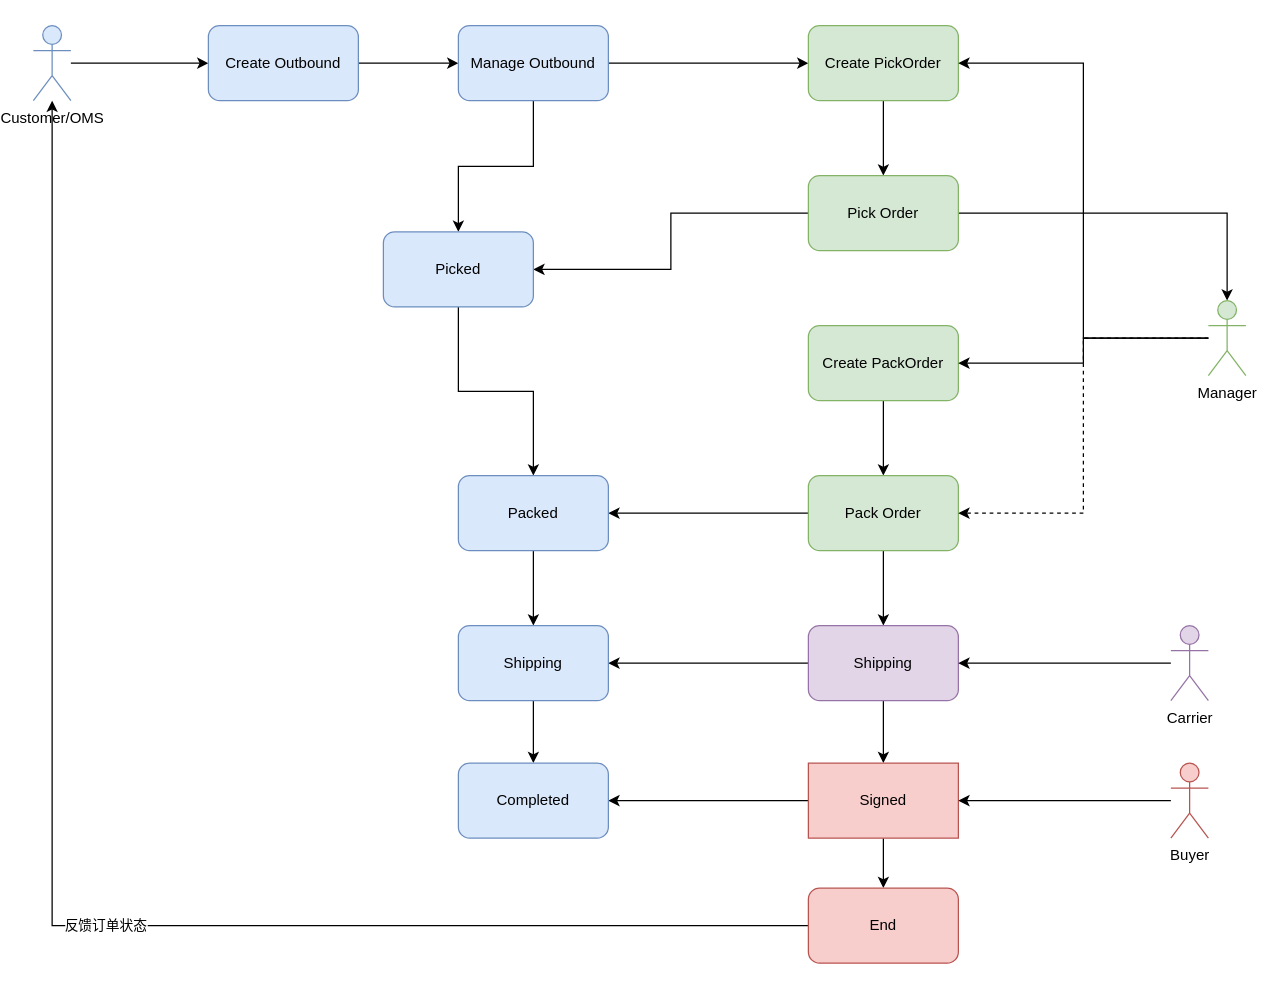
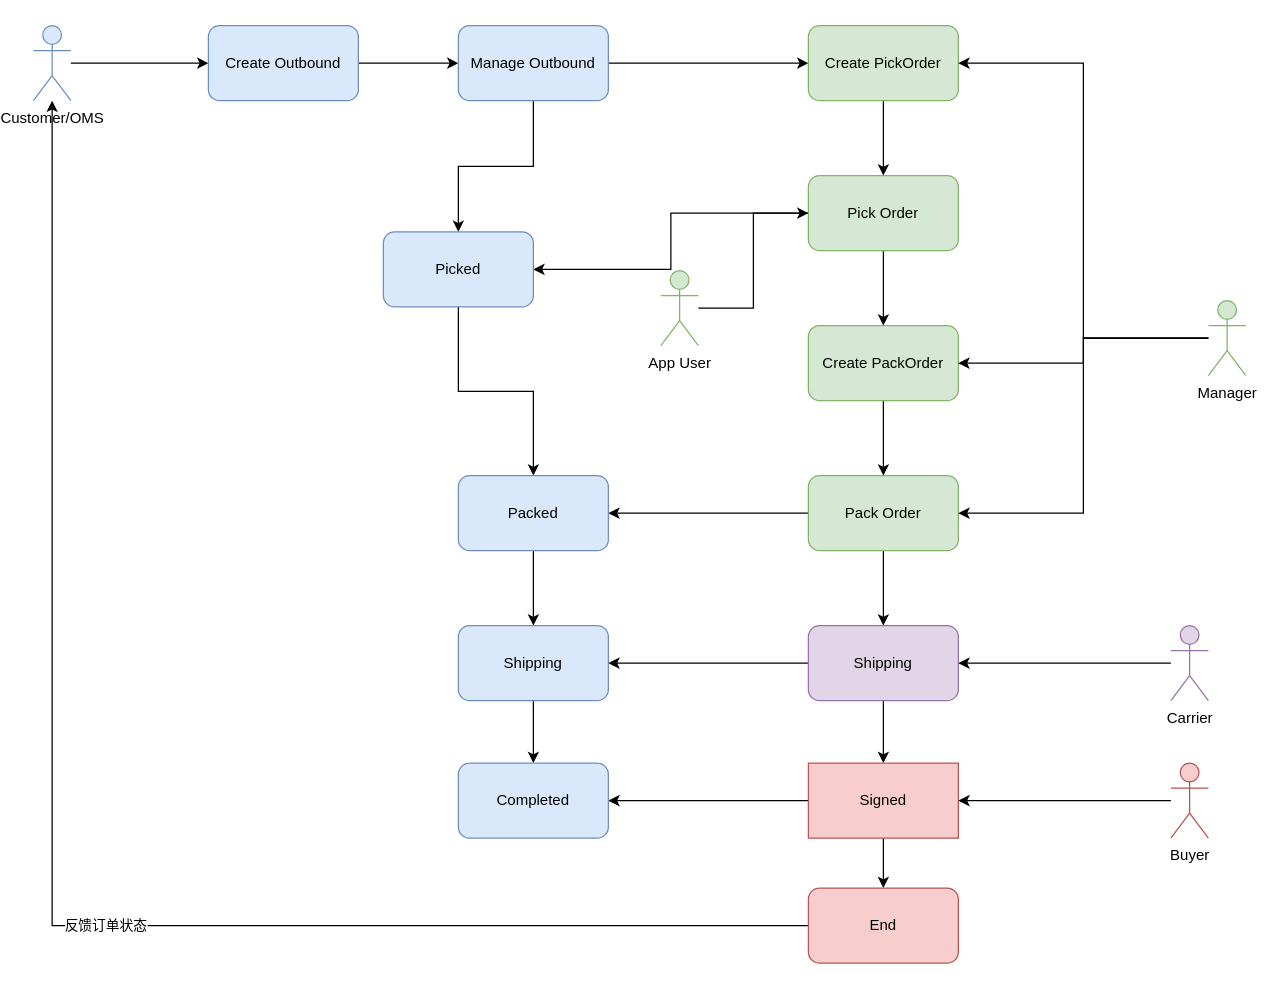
  <mxCell id="0" />
  <mxCell id="1" parent="0" />
  <mxCell id="2" style="edgeStyle=orthogonalEdgeStyle;rounded=0;orthogonalLoop=1;jettySize=auto;html=1;entryX=0;entryY=0.5;entryDx=0;entryDy=0;" edge="1" parent="1" source="3" target="5"><mxGeometry relative="1" as="geometry" /></mxCell>
  <mxCell id="3" value="Customer/OMS" style="shape=umlActor;verticalLabelPosition=bottom;verticalAlign=top;html=1;outlineConnect=0;fillColor=#dae8fc;strokeColor=#6c8ebf;" vertex="1" parent="1"><mxGeometry x="20" y="20" width="30" height="60" as="geometry" /></mxCell>
  <mxCell id="4" style="edgeStyle=orthogonalEdgeStyle;rounded=0;orthogonalLoop=1;jettySize=auto;html=1;" edge="1" parent="1" source="5" target="8"><mxGeometry relative="1" as="geometry" /></mxCell>
  <mxCell id="5" value="Create Outbound" style="rounded=1;whiteSpace=wrap;html=1;fillColor=#dae8fc;strokeColor=#6c8ebf;" vertex="1" parent="1"><mxGeometry x="160" y="20" width="120" height="60" as="geometry" /></mxCell>
  <mxCell id="6" style="edgeStyle=orthogonalEdgeStyle;rounded=0;orthogonalLoop=1;jettySize=auto;html=1;entryX=0;entryY=0.5;entryDx=0;entryDy=0;" edge="1" parent="1" source="8" target="10"><mxGeometry relative="1" as="geometry" /></mxCell>
  <mxCell id="7" style="edgeStyle=orthogonalEdgeStyle;rounded=0;orthogonalLoop=1;jettySize=auto;html=1;entryX=0.5;entryY=0;entryDx=0;entryDy=0;" edge="1" parent="1" source="8" target="39"><mxGeometry relative="1" as="geometry" /></mxCell>
  <mxCell id="8" value="Manage Outbound" style="rounded=1;whiteSpace=wrap;html=1;fillColor=#dae8fc;strokeColor=#6c8ebf;" vertex="1" parent="1"><mxGeometry x="360" y="20" width="120" height="60" as="geometry" /></mxCell>
  <mxCell id="9" style="edgeStyle=orthogonalEdgeStyle;rounded=0;orthogonalLoop=1;jettySize=auto;html=1;exitX=0.5;exitY=1;exitDx=0;exitDy=0;" edge="1" parent="1" source="10" target="13"><mxGeometry relative="1" as="geometry" /></mxCell>
  <mxCell id="10" value="Create PickOrder" style="rounded=1;whiteSpace=wrap;html=1;fillColor=#d5e8d4;strokeColor=#82b366;" vertex="1" parent="1"><mxGeometry x="640" y="20" width="120" height="60" as="geometry" /></mxCell>
- <mxCell id="11" style="edgeStyle=orthogonalEdgeStyle;rounded=0;orthogonalLoop=1;jettySize=auto;html=1;" edge="1" parent="1" source="13" target="33"><mxGeometry relative="1" as="geometry" /></mxCell>
+ <mxCell id="11" style="edgeStyle=orthogonalEdgeStyle;rounded=0;orthogonalLoop=1;jettySize=auto;html=1;entryX=0.5;entryY=0;entryDx=0;entryDy=0;" edge="1" parent="1" source="13" target="15"><mxGeometry relative="1" as="geometry" /></mxCell>
  <mxCell id="12" style="edgeStyle=orthogonalEdgeStyle;rounded=0;orthogonalLoop=1;jettySize=auto;html=1;entryX=1;entryY=0.5;entryDx=0;entryDy=0;" edge="1" parent="1" source="13" target="39"><mxGeometry relative="1" as="geometry" /></mxCell>
  <mxCell id="13" value="Pick Order" style="rounded=1;whiteSpace=wrap;html=1;fillColor=#d5e8d4;strokeColor=#82b366;" vertex="1" parent="1"><mxGeometry x="640" y="140" width="120" height="60" as="geometry" /></mxCell>
  <mxCell id="14" style="edgeStyle=orthogonalEdgeStyle;rounded=0;orthogonalLoop=1;jettySize=auto;html=1;" edge="1" parent="1" source="15" target="18"><mxGeometry relative="1" as="geometry" /></mxCell>
  <mxCell id="15" value="Create PackOrder" style="rounded=1;whiteSpace=wrap;html=1;fillColor=#d5e8d4;strokeColor=#82b366;" vertex="1" parent="1"><mxGeometry x="640" y="260" width="120" height="60" as="geometry" /></mxCell>
  <mxCell id="16" style="edgeStyle=orthogonalEdgeStyle;rounded=0;orthogonalLoop=1;jettySize=auto;html=1;exitX=0.5;exitY=1;exitDx=0;exitDy=0;" edge="1" parent="1" source="18" target="21"><mxGeometry relative="1" as="geometry" /></mxCell>
  <mxCell id="17" style="edgeStyle=orthogonalEdgeStyle;rounded=0;orthogonalLoop=1;jettySize=auto;html=1;entryX=1;entryY=0.5;entryDx=0;entryDy=0;" edge="1" parent="1" source="18" target="41"><mxGeometry relative="1" as="geometry" /></mxCell>
  <mxCell id="18" value="Pack Order" style="rounded=1;whiteSpace=wrap;html=1;fillColor=#d5e8d4;strokeColor=#82b366;" vertex="1" parent="1"><mxGeometry x="640" y="380" width="120" height="60" as="geometry" /></mxCell>
  <mxCell id="19" style="edgeStyle=orthogonalEdgeStyle;rounded=0;orthogonalLoop=1;jettySize=auto;html=1;" edge="1" parent="1" source="21" target="24"><mxGeometry relative="1" as="geometry" /></mxCell>
  <mxCell id="20" style="edgeStyle=orthogonalEdgeStyle;rounded=0;orthogonalLoop=1;jettySize=auto;html=1;entryX=1;entryY=0.5;entryDx=0;entryDy=0;" edge="1" parent="1" source="21" target="43"><mxGeometry relative="1" as="geometry" /></mxCell>
  <mxCell id="21" value="Shipping" style="rounded=1;whiteSpace=wrap;html=1;fillColor=#e1d5e7;strokeColor=#9673a6;" vertex="1" parent="1"><mxGeometry x="640" y="500" width="120" height="60" as="geometry" /></mxCell>
  <mxCell id="22" style="edgeStyle=orthogonalEdgeStyle;rounded=0;orthogonalLoop=1;jettySize=auto;html=1;entryX=0.5;entryY=0;entryDx=0;entryDy=0;" edge="1" parent="1" source="24" target="27"><mxGeometry relative="1" as="geometry" /></mxCell>
  <mxCell id="23" style="edgeStyle=orthogonalEdgeStyle;rounded=0;orthogonalLoop=1;jettySize=auto;html=1;entryX=1;entryY=0.5;entryDx=0;entryDy=0;" edge="1" parent="1" source="24" target="44"><mxGeometry relative="1" as="geometry" /></mxCell>
  <mxCell id="24" value="Signed" style="rounded=0;whiteSpace=wrap;html=1;fillColor=#f8cecc;strokeColor=#b85450;" vertex="1" parent="1"><mxGeometry x="640" y="610" width="120" height="60" as="geometry" /></mxCell>
  <mxCell id="25" style="edgeStyle=orthogonalEdgeStyle;rounded=0;orthogonalLoop=1;jettySize=auto;html=1;" edge="1" parent="1" source="27" target="3"><mxGeometry relative="1" as="geometry" /></mxCell>
  <mxCell id="26" value="反馈订单状态" style="edgeLabel;html=1;align=center;verticalAlign=middle;resizable=0;points=[];" vertex="1" connectable="0" parent="25"><mxGeometry x="-0.11" y="-1" relative="1" as="geometry"><mxPoint as="offset" /></mxGeometry></mxCell>
  <mxCell id="27" value="End" style="rounded=1;whiteSpace=wrap;html=1;fillColor=#f8cecc;strokeColor=#b85450;" vertex="1" parent="1"><mxGeometry x="640" y="710" width="120" height="60" as="geometry" /></mxCell>
+ <mxCell id="28" style="edgeStyle=orthogonalEdgeStyle;rounded=0;orthogonalLoop=1;jettySize=auto;html=1;entryX=0;entryY=0.5;entryDx=0;entryDy=0;" edge="1" parent="1" source="29" target="13"><mxGeometry relative="1" as="geometry" /></mxCell>
+ <mxCell id="29" value="App User" style="shape=umlActor;verticalLabelPosition=bottom;verticalAlign=top;html=1;outlineConnect=0;fillColor=#d5e8d4;strokeColor=#82b366;" vertex="1" parent="1"><mxGeometry x="522" y="216" width="30" height="60" as="geometry" /></mxCell>
  <mxCell id="30" style="edgeStyle=orthogonalEdgeStyle;rounded=0;orthogonalLoop=1;jettySize=auto;html=1;entryX=1;entryY=0.5;entryDx=0;entryDy=0;" edge="1" parent="1" source="33" target="10"><mxGeometry relative="1" as="geometry" /></mxCell>
  <mxCell id="31" style="edgeStyle=orthogonalEdgeStyle;rounded=0;orthogonalLoop=1;jettySize=auto;html=1;" edge="1" parent="1" source="33" target="15"><mxGeometry relative="1" as="geometry" /></mxCell>
- <mxCell id="32" style="edgeStyle=orthogonalEdgeStyle;rounded=0;orthogonalLoop=1;jettySize=auto;html=1;entryX=1;entryY=0.5;entryDx=0;entryDy=0;dashed=1;" edge="1" parent="1" source="33" target="18"><mxGeometry relative="1" as="geometry" /></mxCell>
+ <mxCell id="32" style="edgeStyle=orthogonalEdgeStyle;rounded=0;orthogonalLoop=1;jettySize=auto;html=1;entryX=1;entryY=0.5;entryDx=0;entryDy=0;" edge="1" parent="1" source="33" target="18"><mxGeometry relative="1" as="geometry" /></mxCell>
  <mxCell id="33" value="Manager" style="shape=umlActor;verticalLabelPosition=bottom;verticalAlign=top;html=1;outlineConnect=0;fillColor=#d5e8d4;strokeColor=#82b366;" vertex="1" parent="1"><mxGeometry x="960" y="240" width="30" height="60" as="geometry" /></mxCell>
  <mxCell id="34" style="edgeStyle=orthogonalEdgeStyle;rounded=0;orthogonalLoop=1;jettySize=auto;html=1;entryX=1;entryY=0.5;entryDx=0;entryDy=0;" edge="1" parent="1" source="35" target="21"><mxGeometry relative="1" as="geometry" /></mxCell>
  <mxCell id="35" value="Carrier" style="shape=umlActor;verticalLabelPosition=bottom;verticalAlign=top;html=1;outlineConnect=0;fillColor=#e1d5e7;strokeColor=#9673a6;" vertex="1" parent="1"><mxGeometry x="930" y="500" width="30" height="60" as="geometry" /></mxCell>
  <mxCell id="36" style="edgeStyle=orthogonalEdgeStyle;rounded=0;orthogonalLoop=1;jettySize=auto;html=1;" edge="1" parent="1" source="37" target="24"><mxGeometry relative="1" as="geometry" /></mxCell>
  <mxCell id="37" value="Buyer" style="shape=umlActor;verticalLabelPosition=bottom;verticalAlign=top;html=1;outlineConnect=0;fillColor=#f8cecc;strokeColor=#b85450;" vertex="1" parent="1"><mxGeometry x="930" y="610" width="30" height="60" as="geometry" /></mxCell>
  <mxCell id="38" style="edgeStyle=orthogonalEdgeStyle;rounded=0;orthogonalLoop=1;jettySize=auto;html=1;entryX=0.5;entryY=0;entryDx=0;entryDy=0;" edge="1" parent="1" source="39" target="41"><mxGeometry relative="1" as="geometry" /></mxCell>
  <mxCell id="39" value="Picked" style="rounded=1;whiteSpace=wrap;html=1;fillColor=#dae8fc;strokeColor=#6c8ebf;" vertex="1" parent="1"><mxGeometry x="300" y="185" width="120" height="60" as="geometry" /></mxCell>
  <mxCell id="40" style="edgeStyle=orthogonalEdgeStyle;rounded=0;orthogonalLoop=1;jettySize=auto;html=1;" edge="1" parent="1" source="41" target="43"><mxGeometry relative="1" as="geometry" /></mxCell>
  <mxCell id="41" value="Packed" style="rounded=1;whiteSpace=wrap;html=1;fillColor=#dae8fc;strokeColor=#6c8ebf;" vertex="1" parent="1"><mxGeometry x="360" y="380" width="120" height="60" as="geometry" /></mxCell>
  <mxCell id="42" style="edgeStyle=orthogonalEdgeStyle;rounded=0;orthogonalLoop=1;jettySize=auto;html=1;" edge="1" parent="1" source="43" target="44"><mxGeometry relative="1" as="geometry" /></mxCell>
  <mxCell id="43" value="Shipping" style="rounded=1;whiteSpace=wrap;html=1;fillColor=#dae8fc;strokeColor=#6c8ebf;" vertex="1" parent="1"><mxGeometry x="360" y="500" width="120" height="60" as="geometry" /></mxCell>
  <mxCell id="44" value="Completed" style="rounded=1;whiteSpace=wrap;html=1;fillColor=#dae8fc;strokeColor=#6c8ebf;" vertex="1" parent="1"><mxGeometry x="360" y="610" width="120" height="60" as="geometry" /></mxCell>
